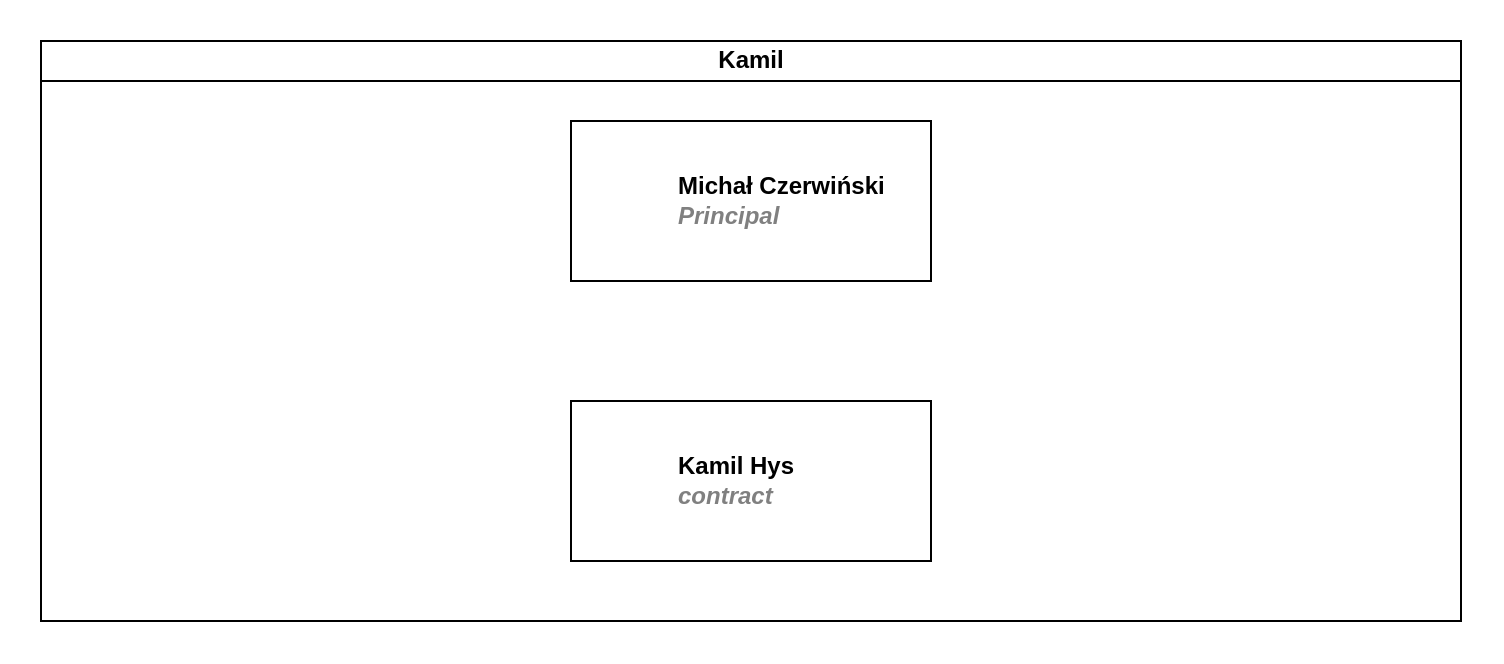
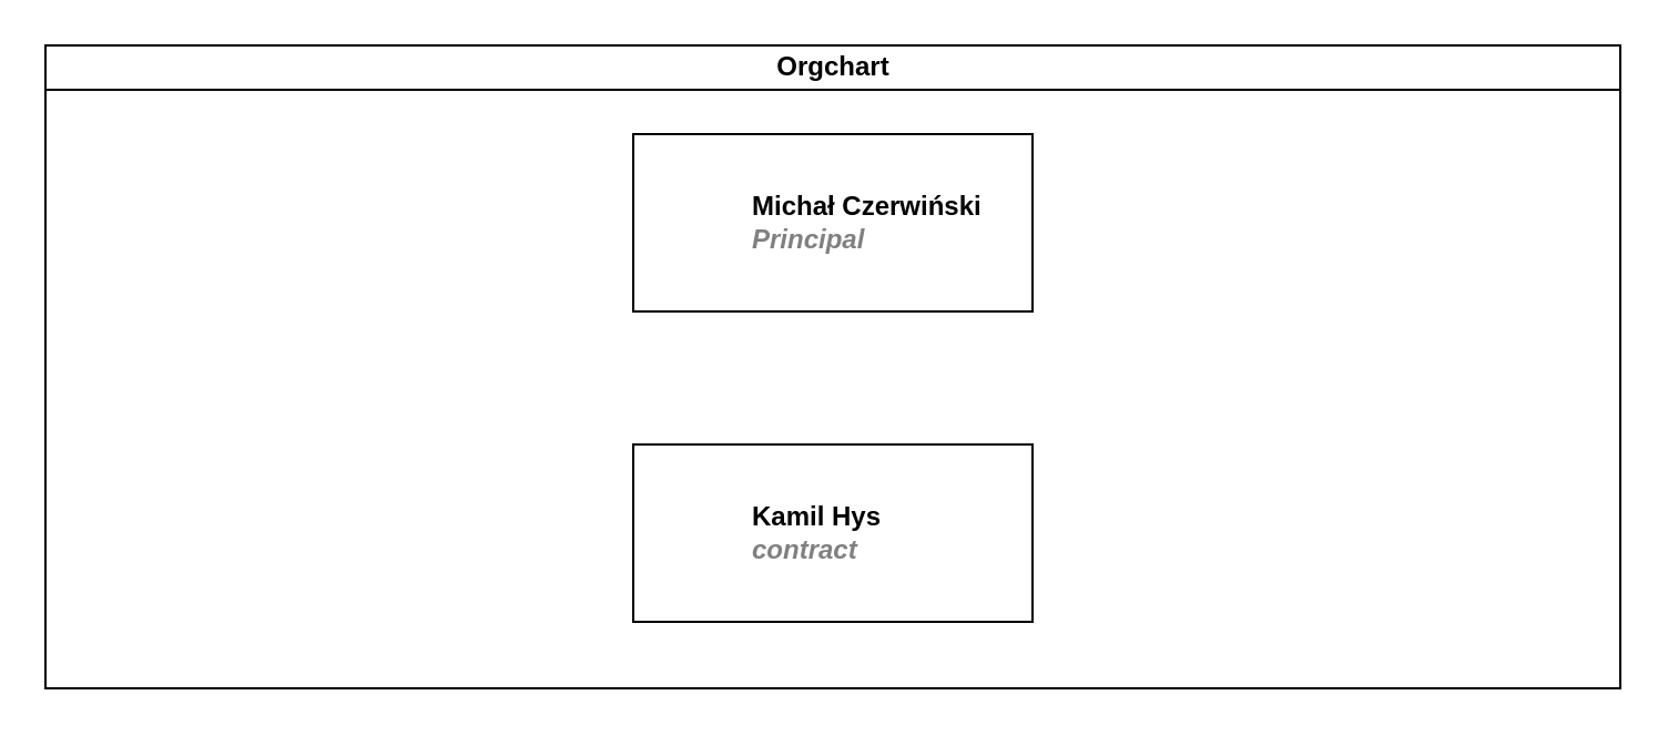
  <mxCell id="0" />
  <mxCell id="1" parent="0" />
- <mxCell id="2" value="Kamil" style="swimlane;html=1;startSize=20;horizontal=1;containerType=tree;glass=0;" parent="1" vertex="1"><mxGeometry x="20" y="20" width="710" height="290" as="geometry" /></mxCell>
+ <mxCell id="2" value="Orgchart" style="swimlane;html=1;startSize=20;horizontal=1;containerType=tree;glass=0;" parent="1" vertex="1"><mxGeometry x="20" y="20" width="710" height="290" as="geometry" /></mxCell>
  <mxCell id="3" value="Michał Czerwiński&lt;br&gt;&lt;i&gt;&lt;font color=&quot;#808080&quot;&gt;Principal&lt;/font&gt;&lt;/i&gt;" style="label;image=https://cdn3.iconfinder.com/data/icons/user-avatars-1/512/users-9-2-128.png;whiteSpace=wrap;html=1;rounded=0;glass=0;treeFolding=1;treeMoving=1;" vertex="1" parent="2"><mxGeometry x="265" y="40" width="180" height="80" as="geometry" /></mxCell>
  <mxCell id="4" value="Kamil Hys&lt;br&gt;&lt;i&gt;&lt;font color=&quot;#808080&quot;&gt;contract&lt;/font&gt;&lt;/i&gt;" style="label;image=https://cdn3.iconfinder.com/data/icons/user-avatars-1/512/users-2-128.png;whiteSpace=wrap;html=1;rounded=0;glass=0;" vertex="1" parent="2"><mxGeometry x="265" y="180" width="180" height="80" as="geometry" /></mxCell>
